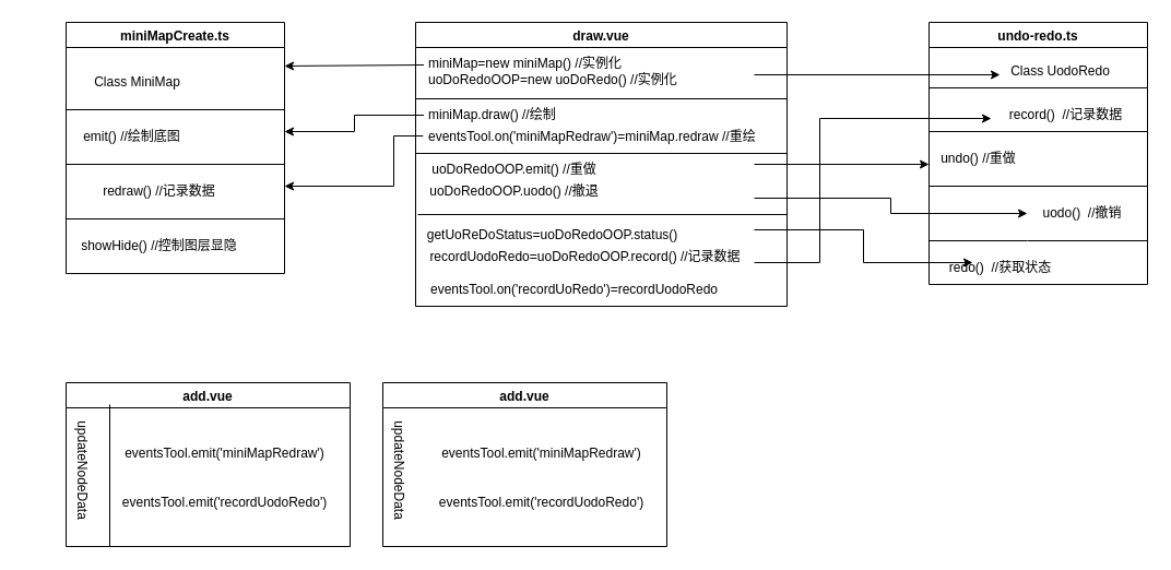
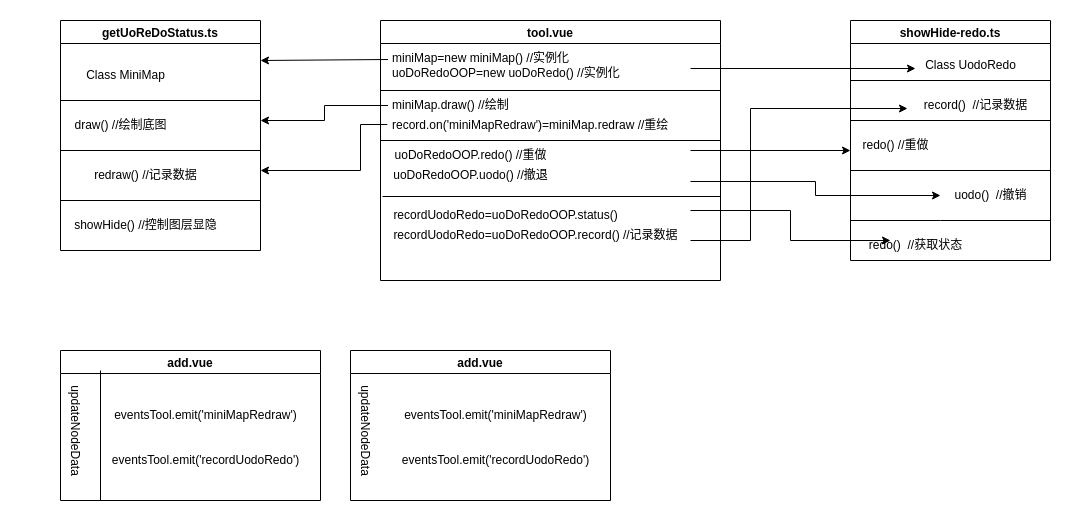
  <mxCell id="0" />
  <mxCell id="1" parent="0" />
- <mxCell id="2" value="miniMapCreate.ts" style="swimlane;" vertex="1" parent="1"><mxGeometry x="60" y="20" width="200" height="230" as="geometry" /></mxCell>
+ <mxCell id="2" value="getUoReDoStatus.ts" style="swimlane;" vertex="1" parent="1"><mxGeometry x="60" y="20" width="200" height="230" as="geometry" /></mxCell>
  <mxCell id="3" value="Class MiniMap" style="text;html=1;align=center;verticalAlign=middle;resizable=0;points=[];autosize=1;strokeColor=none;fillColor=none;" vertex="1" parent="2"><mxGeometry x="15" y="40" width="100" height="30" as="geometry" /></mxCell>
  <mxCell id="4" value="" style="endArrow=none;html=1;rounded=0;" edge="1" parent="2"><mxGeometry width="50" height="50" relative="1" as="geometry"><mxPoint y="80" as="sourcePoint" /><mxPoint x="200" y="80" as="targetPoint" /></mxGeometry></mxCell>
- <mxCell id="5" value="emit() //绘制底图" style="text;html=1;align=center;verticalAlign=middle;resizable=0;points=[];autosize=1;strokeColor=none;fillColor=none;" vertex="1" parent="2"><mxGeometry y="90" width="120" height="30" as="geometry" /></mxCell>
+ <mxCell id="5" value="draw() //绘制底图" style="text;html=1;align=center;verticalAlign=middle;resizable=0;points=[];autosize=1;strokeColor=none;fillColor=none;" vertex="1" parent="2"><mxGeometry y="90" width="120" height="30" as="geometry" /></mxCell>
  <mxCell id="6" value="redraw() //记录数据" style="text;html=1;align=center;verticalAlign=middle;resizable=0;points=[];autosize=1;strokeColor=none;fillColor=none;" vertex="1" parent="2"><mxGeometry y="140" width="170" height="30" as="geometry" /></mxCell>
  <mxCell id="7" value="showHide() //控制图层显隐" style="text;html=1;align=center;verticalAlign=middle;resizable=0;points=[];autosize=1;strokeColor=none;fillColor=none;" vertex="1" parent="2"><mxGeometry y="190" width="170" height="30" as="geometry" /></mxCell>
- <mxCell id="8" value="draw.vue" style="swimlane;" vertex="1" parent="1"><mxGeometry x="380" y="20" width="340" height="260" as="geometry" /></mxCell>
+ <mxCell id="8" value="tool.vue" style="swimlane;" vertex="1" parent="1"><mxGeometry x="380" y="20" width="340" height="260" as="geometry" /></mxCell>
  <mxCell id="9" value="miniMap=new miniMap() //实例化&lt;br&gt;uoDoRedoOOP=new uoDoRedo() //实例化" style="text;html=1;align=left;verticalAlign=middle;resizable=0;points=[];autosize=1;strokeColor=none;fillColor=none;" vertex="1" parent="8"><mxGeometry x="10" y="25" width="250" height="40" as="geometry" /></mxCell>
  <mxCell id="10" value="miniMap.draw() //绘制" style="text;html=1;align=left;verticalAlign=middle;resizable=0;points=[];autosize=1;strokeColor=none;fillColor=none;" vertex="1" parent="8"><mxGeometry x="10" y="70" width="140" height="30" as="geometry" /></mxCell>
- <mxCell id="11" value="eventsTool.on('miniMapRedraw')=miniMap.redraw //重绘" style="text;html=1;align=left;verticalAlign=middle;resizable=0;points=[];autosize=1;strokeColor=none;fillColor=none;" vertex="1" parent="8"><mxGeometry x="10" y="90" width="320" height="30" as="geometry" /></mxCell>
- <mxCell id="12" value="eventsTool.on('recordUoRedo')=recordUodoRedo" style="text;html=1;align=center;verticalAlign=middle;resizable=0;points=[];autosize=1;strokeColor=none;fillColor=none;" vertex="1" parent="8"><mxGeometry y="230" width="290" height="30" as="geometry" /></mxCell>
+ <mxCell id="11" value="record.on('miniMapRedraw')=miniMap.redraw //重绘" style="text;html=1;align=left;verticalAlign=middle;resizable=0;points=[];autosize=1;strokeColor=none;fillColor=none;" vertex="1" parent="8"><mxGeometry x="10" y="90" width="320" height="30" as="geometry" /></mxCell>
  <mxCell id="13" value="&lt;span style=&quot;text-align: left;&quot;&gt;uoDoRedoOOP&lt;/span&gt;.uodo() //撤退" style="text;html=1;align=center;verticalAlign=middle;resizable=0;points=[];autosize=1;strokeColor=none;fillColor=none;" vertex="1" parent="8"><mxGeometry y="140" width="180" height="30" as="geometry" /></mxCell>
- <mxCell id="14" value="getUoReDoStatus=&lt;span style=&quot;text-align: left;&quot;&gt;uoDoRedoOOP.status()&lt;/span&gt;" style="text;html=1;align=center;verticalAlign=middle;resizable=0;points=[];autosize=1;strokeColor=none;fillColor=none;" vertex="1" parent="8"><mxGeometry y="180" width="250" height="30" as="geometry" /></mxCell>
+ <mxCell id="14" value="recordUodoRedo=&lt;span style=&quot;text-align: left;&quot;&gt;uoDoRedoOOP.status()&lt;/span&gt;" style="text;html=1;align=center;verticalAlign=middle;resizable=0;points=[];autosize=1;strokeColor=none;fillColor=none;" vertex="1" parent="8"><mxGeometry y="180" width="250" height="30" as="geometry" /></mxCell>
  <mxCell id="15" value="recordUodoRedo=&lt;span style=&quot;text-align: left;&quot;&gt;uoDoRedoOOP.record() //记录数据&lt;/span&gt;" style="text;html=1;align=center;verticalAlign=middle;resizable=0;points=[];autosize=1;strokeColor=none;fillColor=none;" vertex="1" parent="8"><mxGeometry y="200" width="310" height="30" as="geometry" /></mxCell>
- <mxCell id="16" value="&lt;span style=&quot;text-align: left;&quot;&gt;uoDoRedoOOP&lt;/span&gt;.emit() //重做" style="text;html=1;align=center;verticalAlign=middle;resizable=0;points=[];autosize=1;strokeColor=none;fillColor=none;" vertex="1" parent="8"><mxGeometry y="120" width="180" height="30" as="geometry" /></mxCell>
+ <mxCell id="16" value="&lt;span style=&quot;text-align: left;&quot;&gt;uoDoRedoOOP&lt;/span&gt;.redo() //重做" style="text;html=1;align=center;verticalAlign=middle;resizable=0;points=[];autosize=1;strokeColor=none;fillColor=none;" vertex="1" parent="8"><mxGeometry y="120" width="180" height="30" as="geometry" /></mxCell>
  <mxCell id="17" value="" style="endArrow=none;html=1;rounded=0;" edge="1" parent="1"><mxGeometry width="50" height="50" relative="1" as="geometry"><mxPoint x="60" y="150" as="sourcePoint" /><mxPoint x="260" y="150" as="targetPoint" /></mxGeometry></mxCell>
  <mxCell id="18" value="" style="endArrow=none;html=1;rounded=0;" edge="1" parent="1"><mxGeometry width="50" height="50" relative="1" as="geometry"><mxPoint x="60" y="200" as="sourcePoint" /><mxPoint x="260" y="200" as="targetPoint" /></mxGeometry></mxCell>
  <mxCell id="19" value="" style="endArrow=classic;html=1;rounded=0;exitX=-0.01;exitY=0.35;exitDx=0;exitDy=0;exitPerimeter=0;" edge="1" parent="1" source="9"><mxGeometry width="50" height="50" relative="1" as="geometry"><mxPoint x="380" y="68" as="sourcePoint" /><mxPoint x="260" y="60" as="targetPoint" /></mxGeometry></mxCell>
  <mxCell id="20" value="" style="endArrow=none;html=1;rounded=0;" edge="1" parent="1"><mxGeometry width="50" height="50" relative="1" as="geometry"><mxPoint x="380" y="90" as="sourcePoint" /><mxPoint x="720" y="90" as="targetPoint" /></mxGeometry></mxCell>
  <mxCell id="21" value="" style="endArrow=none;html=1;rounded=0;" edge="1" parent="1"><mxGeometry width="50" height="50" relative="1" as="geometry"><mxPoint x="380" y="140" as="sourcePoint" /><mxPoint x="720" y="140" as="targetPoint" /></mxGeometry></mxCell>
- <mxCell id="22" value="undo-redo.ts" style="swimlane;startSize=23;" vertex="1" parent="1"><mxGeometry x="850" y="20" width="200" height="240" as="geometry" /></mxCell>
+ <mxCell id="22" value="showHide-redo.ts" style="swimlane;startSize=23;" vertex="1" parent="1"><mxGeometry x="850" y="20" width="200" height="240" as="geometry" /></mxCell>
  <mxCell id="23" value="Class UodoRedo" style="text;html=1;align=center;verticalAlign=middle;resizable=0;points=[];autosize=1;strokeColor=none;fillColor=none;" vertex="1" parent="22"><mxGeometry x="65" y="30" width="110" height="30" as="geometry" /></mxCell>
  <mxCell id="24" value="record()&amp;nbsp; //记录数据" style="text;html=1;align=center;verticalAlign=middle;resizable=0;points=[];autosize=1;strokeColor=none;fillColor=none;" vertex="1" parent="22"><mxGeometry x="60" y="70" width="130" height="30" as="geometry" /></mxCell>
  <mxCell id="25" value="uodo()&amp;nbsp; //撤销" style="text;html=1;align=center;verticalAlign=middle;resizable=0;points=[];autosize=1;strokeColor=none;fillColor=none;" vertex="1" parent="22"><mxGeometry x="90" y="160" width="100" height="30" as="geometry" /></mxCell>
- <mxCell id="26" value="undo() //重做" style="text;html=1;align=center;verticalAlign=middle;resizable=0;points=[];autosize=1;strokeColor=none;fillColor=none;" vertex="1" parent="22"><mxGeometry y="110" width="90" height="30" as="geometry" /></mxCell>
+ <mxCell id="26" value="redo() //重做" style="text;html=1;align=center;verticalAlign=middle;resizable=0;points=[];autosize=1;strokeColor=none;fillColor=none;" vertex="1" parent="22"><mxGeometry y="110" width="90" height="30" as="geometry" /></mxCell>
  <mxCell id="27" value="redo()&amp;nbsp; //获取状态" style="text;html=1;align=center;verticalAlign=middle;resizable=0;points=[];autosize=1;strokeColor=none;fillColor=none;" vertex="1" parent="22"><mxGeometry x="5" y="210" width="120" height="30" as="geometry" /></mxCell>
  <mxCell id="28" value="" style="endArrow=none;html=1;rounded=0;" edge="1" parent="22"><mxGeometry width="50" height="50" relative="1" as="geometry"><mxPoint y="60" as="sourcePoint" /><mxPoint x="200" y="60" as="targetPoint" /></mxGeometry></mxCell>
  <mxCell id="29" value="" style="endArrow=none;html=1;rounded=0;" edge="1" parent="22"><mxGeometry width="50" height="50" relative="1" as="geometry"><mxPoint y="100" as="sourcePoint" /><mxPoint x="200" y="100" as="targetPoint" /></mxGeometry></mxCell>
  <mxCell id="30" value="" style="endArrow=none;html=1;rounded=0;" edge="1" parent="22"><mxGeometry width="50" height="50" relative="1" as="geometry"><mxPoint y="150" as="sourcePoint" /><mxPoint x="200" y="150" as="targetPoint" /></mxGeometry></mxCell>
  <mxCell id="31" value="" style="endArrow=none;html=1;rounded=0;" edge="1" parent="22"><mxGeometry width="50" height="50" relative="1" as="geometry"><mxPoint x="200" y="200" as="sourcePoint" /><mxPoint y="200" as="targetPoint" /><Array as="points"><mxPoint x="90" y="200" /></Array></mxGeometry></mxCell>
  <mxCell id="32" value="" style="edgeStyle=elbowEdgeStyle;elbow=horizontal;endArrow=classic;html=1;rounded=0;exitX=-0.01;exitY=0.467;exitDx=0;exitDy=0;exitPerimeter=0;" edge="1" parent="1" source="11"><mxGeometry width="50" height="50" relative="1" as="geometry"><mxPoint x="430" y="60" as="sourcePoint" /><mxPoint x="260" y="170" as="targetPoint" /><Array as="points"><mxPoint x="360" y="130" /></Array></mxGeometry></mxCell>
  <mxCell id="33" value="" style="edgeStyle=elbowEdgeStyle;elbow=horizontal;endArrow=classic;html=1;rounded=0;exitX=-0.018;exitY=0.5;exitDx=0;exitDy=0;exitPerimeter=0;" edge="1" parent="1" source="10"><mxGeometry width="50" height="50" relative="1" as="geometry"><mxPoint x="430" y="60" as="sourcePoint" /><mxPoint x="260" y="120" as="targetPoint" /></mxGeometry></mxCell>
  <mxCell id="34" value="" style="endArrow=classic;html=1;rounded=0;entryX=0;entryY=0.6;entryDx=0;entryDy=0;entryPerimeter=0;" edge="1" parent="1" target="23"><mxGeometry width="50" height="50" relative="1" as="geometry"><mxPoint x="690" y="68" as="sourcePoint" /><mxPoint x="720" y="80" as="targetPoint" /></mxGeometry></mxCell>
  <mxCell id="35" value="" style="edgeStyle=elbowEdgeStyle;elbow=horizontal;endArrow=classic;html=1;rounded=0;" edge="1" parent="1" target="25"><mxGeometry width="50" height="50" relative="1" as="geometry"><mxPoint x="690" y="181" as="sourcePoint" /><mxPoint x="720" y="80" as="targetPoint" /></mxGeometry></mxCell>
  <mxCell id="36" value="" style="endArrow=classic;html=1;rounded=0;" edge="1" parent="1"><mxGeometry width="50" height="50" relative="1" as="geometry"><mxPoint x="690" y="150" as="sourcePoint" /><mxPoint x="850" y="150" as="targetPoint" /></mxGeometry></mxCell>
  <mxCell id="37" value="" style="edgeStyle=elbowEdgeStyle;elbow=horizontal;endArrow=classic;html=1;rounded=0;" edge="1" parent="1"><mxGeometry width="50" height="50" relative="1" as="geometry"><mxPoint x="690" y="210" as="sourcePoint" /><mxPoint x="890" y="240" as="targetPoint" /></mxGeometry></mxCell>
  <mxCell id="38" value="" style="edgeStyle=elbowEdgeStyle;elbow=horizontal;endArrow=classic;html=1;rounded=0;entryX=-0.023;entryY=0.6;entryDx=0;entryDy=0;entryPerimeter=0;" edge="1" parent="1" target="24"><mxGeometry width="50" height="50" relative="1" as="geometry"><mxPoint x="690" y="240" as="sourcePoint" /><mxPoint x="720" y="80" as="targetPoint" /><Array as="points"><mxPoint x="750" y="170" /></Array></mxGeometry></mxCell>
  <mxCell id="39" value="" style="endArrow=none;html=1;rounded=0;exitX=0.008;exitY=-0.133;exitDx=0;exitDy=0;exitPerimeter=0;" edge="1" parent="1" source="14"><mxGeometry width="50" height="50" relative="1" as="geometry"><mxPoint x="670" y="330" as="sourcePoint" /><mxPoint x="720" y="196" as="targetPoint" /></mxGeometry></mxCell>
  <mxCell id="40" value="add.vue" style="swimlane;" vertex="1" parent="1"><mxGeometry x="60" y="350" width="260" height="150" as="geometry" /></mxCell>
  <mxCell id="41" value="eventsTool.emit('miniMapRedraw')" style="text;html=1;align=center;verticalAlign=middle;resizable=0;points=[];autosize=1;strokeColor=none;fillColor=none;" vertex="1" parent="40"><mxGeometry x="40" y="50" width="210" height="30" as="geometry" /></mxCell>
  <mxCell id="42" value="eventsTool.emit('recordUodoRedo')" style="text;html=1;align=center;verticalAlign=middle;resizable=0;points=[];autosize=1;strokeColor=none;fillColor=none;" vertex="1" parent="40"><mxGeometry x="40" y="95" width="210" height="30" as="geometry" /></mxCell>
  <mxCell id="43" value="updateNodeData" style="text;html=1;align=center;verticalAlign=middle;resizable=0;points=[];autosize=1;strokeColor=none;fillColor=none;rotation=90;" vertex="1" parent="40"><mxGeometry x="-40" y="65" width="110" height="30" as="geometry" /></mxCell>
  <mxCell id="44" value="" style="endArrow=none;html=1;rounded=0;" edge="1" parent="1"><mxGeometry width="50" height="50" relative="1" as="geometry"><mxPoint x="100" y="500" as="sourcePoint" /><mxPoint x="100" y="370" as="targetPoint" /></mxGeometry></mxCell>
  <mxCell id="45" value="add.vue" style="swimlane;" vertex="1" parent="1"><mxGeometry x="350" y="350" width="260" height="150" as="geometry" /></mxCell>
  <mxCell id="46" value="eventsTool.emit('miniMapRedraw')" style="text;html=1;align=center;verticalAlign=middle;resizable=0;points=[];autosize=1;strokeColor=none;fillColor=none;" vertex="1" parent="45"><mxGeometry x="40" y="50" width="210" height="30" as="geometry" /></mxCell>
  <mxCell id="47" value="eventsTool.emit('recordUodoRedo')" style="text;html=1;align=center;verticalAlign=middle;resizable=0;points=[];autosize=1;strokeColor=none;fillColor=none;" vertex="1" parent="45"><mxGeometry x="40" y="95" width="210" height="30" as="geometry" /></mxCell>
  <mxCell id="48" value="updateNodeData" style="text;html=1;align=center;verticalAlign=middle;resizable=0;points=[];autosize=1;strokeColor=none;fillColor=none;rotation=90;" vertex="1" parent="45"><mxGeometry x="-40" y="65" width="110" height="30" as="geometry" /></mxCell>
